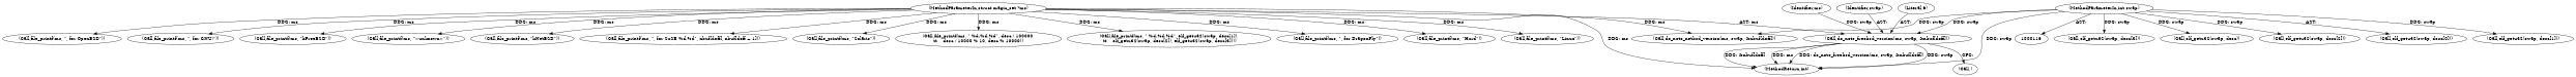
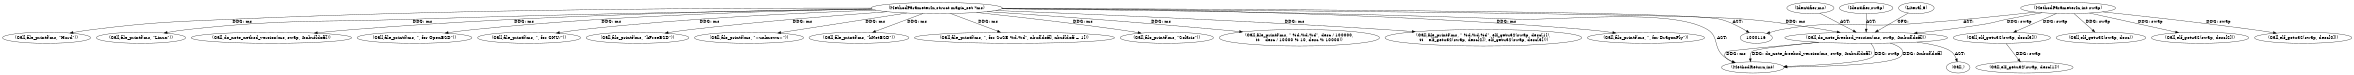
  digraph {
    n1 [label="(Call,do_note_freebsd_version(ms, swap, &nbuf[doff]))"]
    n2 [label="(Call,)"]
    n3 [label="(MethodReturn,int)"]
    n4 [label="(MethodParameterIn,struct magic_set *ms)"]
    n5 [label="(Call,file_printf(ms, \"<unknown>\"))"]
    n6 [label="(Call,file_printf(ms, \"kNetBSD\"))"]
    n7 [label="(Call,file_printf(ms, \", for SuSE %d.%d\", nbuf[doff], nbuf[doff + 1]))"]
    n8 [label="(Call,file_printf(ms, \"Solaris\"))"]
    n9 [label="(Call,file_printf(ms, \" %d.%d.%d\", desc / 100000,\n\t\t    desc / 10000 % 10, desc % 10000))"]
    n10 [label="(Call,file_printf(ms, \" %d.%d.%d\", elf_getu32(swap, desc[1]),\n \t\t    elf_getu32(swap, desc[2]), elf_getu32(swap, desc[3])))"]
    n11 [label="(Call,file_printf(ms, \", for DragonFly\"))"]
    n12 [label="(Call,file_printf(ms, \"Hurd\"))"]
    n13 [label="(Call,file_printf(ms, \"Linux\"))"]
    n14 [label="(Call,do_note_netbsd_version(ms, swap, &nbuf[doff]))"]
    n15 [label="(Call,file_printf(ms, \", for OpenBSD\"))"]
    n16 [label="(Call,file_printf(ms, \", for GNU/\"))"]
    n17 [label="(Call,file_printf(ms, \"kFreeBSD\"))"]
    1000116
    n19 [label="(MethodParameterIn,int swap)"]
    n20 [label="(Call,elf_getu32(swap, desc[3]))"]
    n21 [label="(Call,elf_getu32(swap, desc))"]
    n22 [label="(Call,elf_getu32(swap, desc[2]))"]
    n23 [label="(Call,elf_getu32(swap, desc[0]))"]
    n24 [label="(Call,elf_getu32(swap, desc[1]))"]
    n25 [label="(Identifier,ms)"]
    n26 [label="(Identifier,swap)"]
    n27 [label="(Literal,6)"]
-   n1 -> n2 [label="CFG: "]
+   n1 -> n2 [label="AST: "]
    n1 -> n3 [label="DDG: swap"]
    n1 -> n3 [label="DDG: &nbuf[doff]"]
    n1 -> n3 [label="DDG: ms"]
    n1 -> n3 [label="DDG: do_note_freebsd_version(ms, swap, &nbuf[doff])"]
-   n4 -> n1 [label="AST: ms"]
-   n4 -> n3 [label="DDG: ms"]
+   n4 -> n1 [label="DDG: ms"]
+   n4 -> n3 [label="AST: "]
    n4 -> n5 [label="DDG: ms"]
    n4 -> n6 [label="DDG: ms"]
    n4 -> n7 [label="DDG: ms"]
    n4 -> n8 [label="DDG: ms"]
    n4 -> n9 [label="DDG: ms"]
    n4 -> n10 [label="DDG: ms"]
    n4 -> n11 [label="DDG: ms"]
    n4 -> n12 [label="DDG: ms"]
    n4 -> n13 [label="DDG: ms"]
    n4 -> n14 [label="DDG: ms"]
    n4 -> n15 [label="DDG: ms"]
    n4 -> n16 [label="DDG: ms"]
    n4 -> n17 [label="DDG: ms"]
+   n4 -> 1000116 [label="AST: "]
    n19 -> n1 [label="DDG: swap"]
-   n19 -> n3 [label="DDG: swap"]
-   n19 -> n14 [label="DDG: swap"]
    n19 -> 1000116 [label="AST: "]
    n19 -> n20 [label="DDG: swap"]
    n19 -> n21 [label="DDG: swap"]
    n19 -> n22 [label="DDG: swap"]
-   n19 -> n23 [label="AST: "]
-   n19 -> n24 [label="DDG: swap"]
-   n25 -> n1 [label="DDG: swap"]
+   n19 -> n23 [label="DDG: swap"]
+   n20 -> n24 [label="DDG: swap"]
+   n25 -> n1 [label="AST: "]
    n26 -> n1 [label="AST: "]
-   n27 -> n1 [label="AST: "]
+   n27 -> n1 [label="CFG: "]
  }
